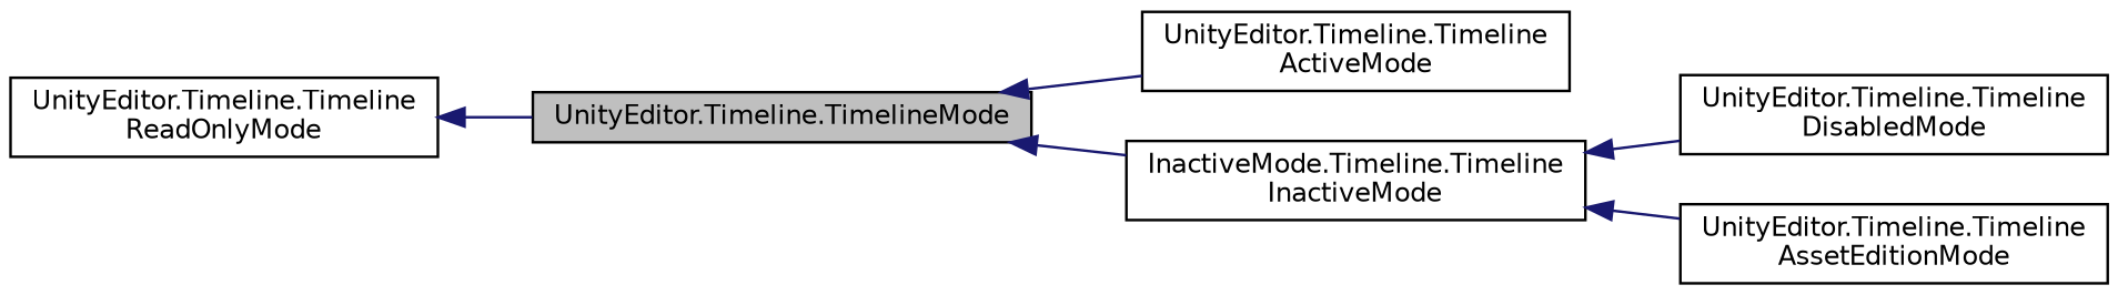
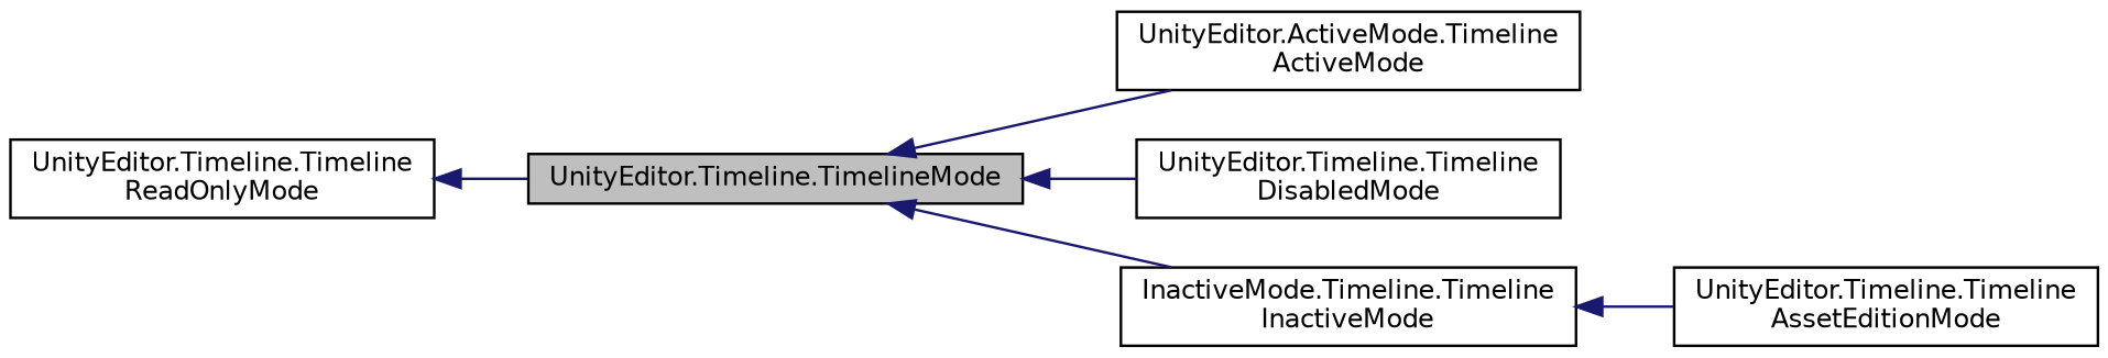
  digraph {
    rankdir=LR
    node [color=black fillcolor=white fontname=Helvetica fontsize=10 shape=record style=filled]
    edge [color=midnightblue dir=back fontname=Helvetica fontsize=10 labelfontname=Helvetica labelfontsize=10 style=solid]
    n1 [fillcolor=grey75 fontcolor=black height=0.2 label="UnityEditor.Timeline.TimelineMode" width=0.4]
-   n2 [height=0.2 label="UnityEditor.Timeline.Timeline\lActiveMode" width=0.4]
+   n2 [height=0.2 label="UnityEditor.ActiveMode.Timeline\lActiveMode" width=0.4]
    n3 [height=0.2 label="UnityEditor.Timeline.Timeline\lDisabledMode" width=0.4]
    n4 [height=0.2 label="InactiveMode.Timeline.Timeline\lInactiveMode" width=0.4]
    n5 [height=0.2 label="UnityEditor.Timeline.Timeline\lAssetEditionMode" width=0.4]
    n6 [height=0.2 label="UnityEditor.Timeline.Timeline\lReadOnlyMode" width=0.4]
    n1 -> n2
-   n4 -> n3
+   n1 -> n3
    n1 -> n4
    n4 -> n5
    n6 -> n1
  }
